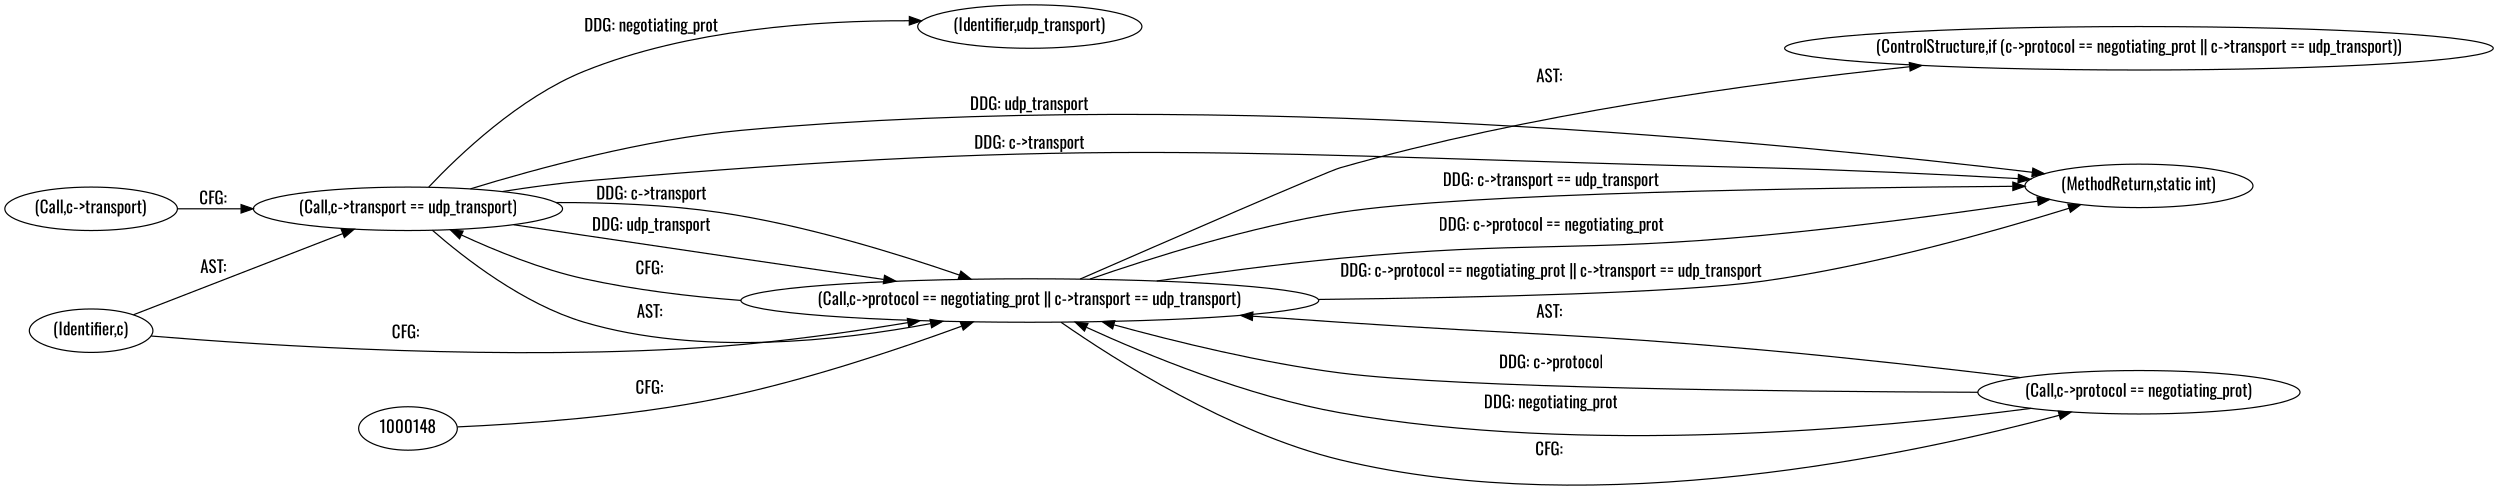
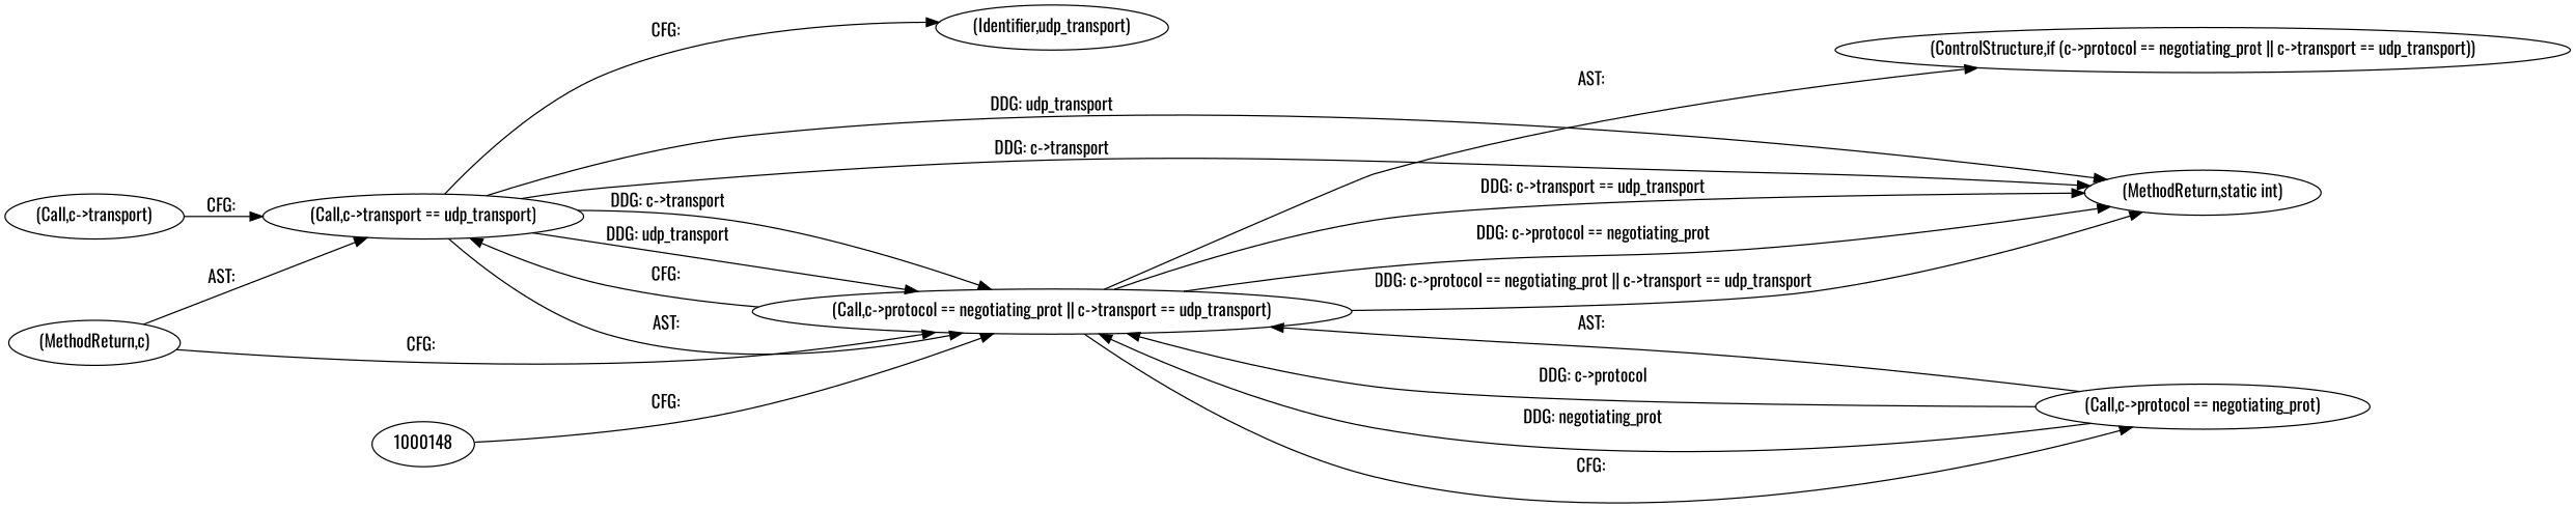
  digraph {
    fontname=Oswald
    rankdir=LR
    node [fontname=Oswald]
    edge [fontname=Oswald]
    n1 [label="(Call,c->transport == udp_transport)"]
    n2 [label="(Call,c->protocol == negotiating_prot || c->transport == udp_transport)"]
    n3 [label="(MethodReturn,static int)"]
    n4 [label="(Identifier,udp_transport)"]
    n5 [label="(ControlStructure,if (c->protocol == negotiating_prot || c->transport == udp_transport))"]
    n6 [label="(Call,c->protocol == negotiating_prot)"]
-   n7 [label="(Identifier,c)"]
+   n7 [label="(MethodReturn,c)"]
    n8 [label="(Call,c->transport)"]
    1000148
    n1 -> n2 [label="AST: "]
    n1 -> n2 [label="DDG: c->transport"]
    n1 -> n2 [label="DDG: udp_transport"]
    n1 -> n3 [label="DDG: c->transport"]
    n1 -> n3 [label="DDG: udp_transport"]
-   n1 -> n4 [label="DDG: negotiating_prot"]
+   n1 -> n4 [label="CFG: "]
    n2 -> n1 [label="CFG: "]
    n2 -> n3 [label="DDG: c->transport == udp_transport"]
    n2 -> n3 [label="DDG: c->protocol == negotiating_prot"]
    n2 -> n3 [label="DDG: c->protocol == negotiating_prot || c->transport == udp_transport"]
    n2 -> n5 [label="AST: "]
    n2 -> n6 [label="CFG: "]
    n6 -> n2 [label="AST: "]
    n6 -> n2 [label="DDG: c->protocol"]
    n6 -> n2 [label="DDG: negotiating_prot"]
    n7 -> n1 [label="AST: "]
    n7 -> n2 [label="CFG: "]
    n8 -> n1 [label="CFG: "]
    1000148 -> n2 [label="CFG: "]
  }
